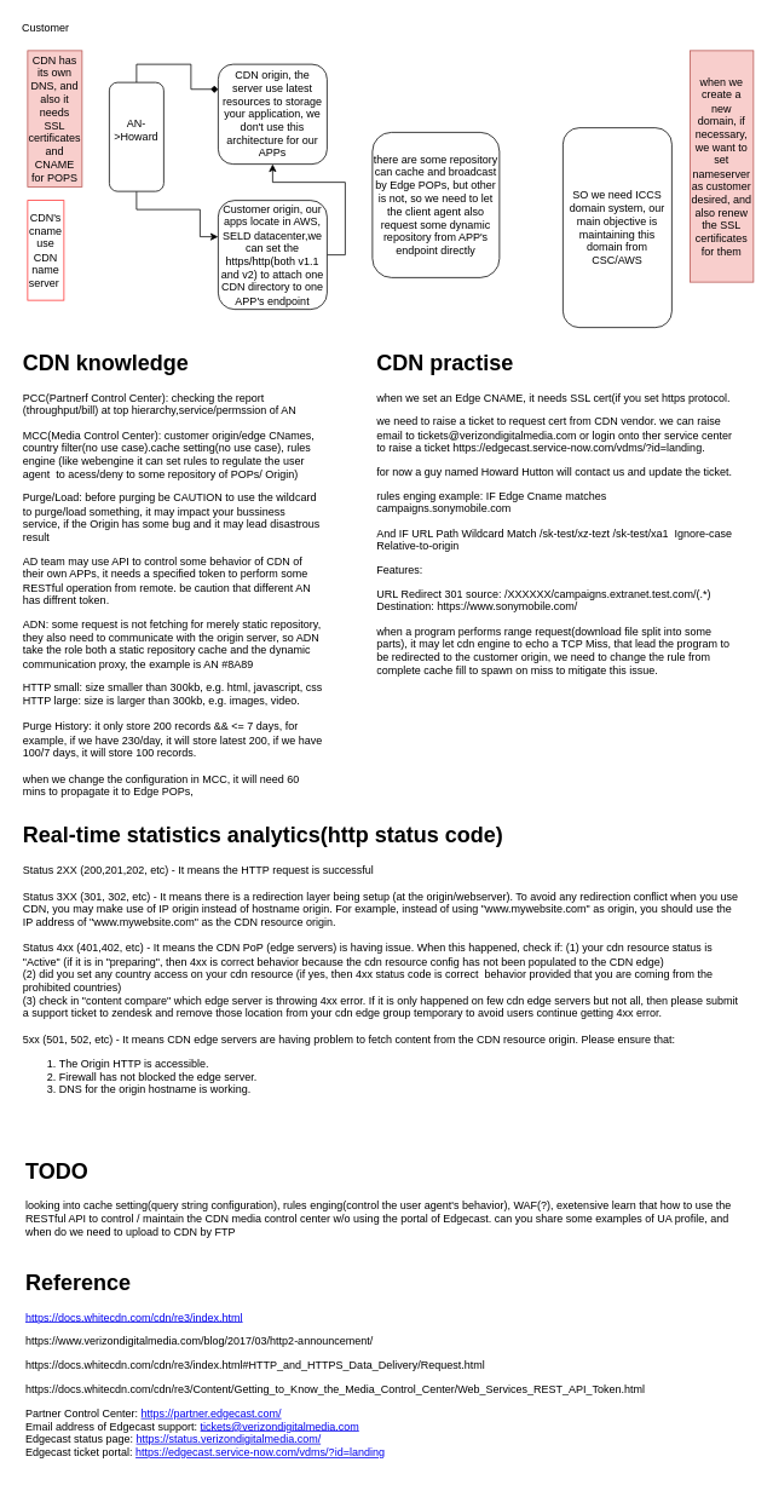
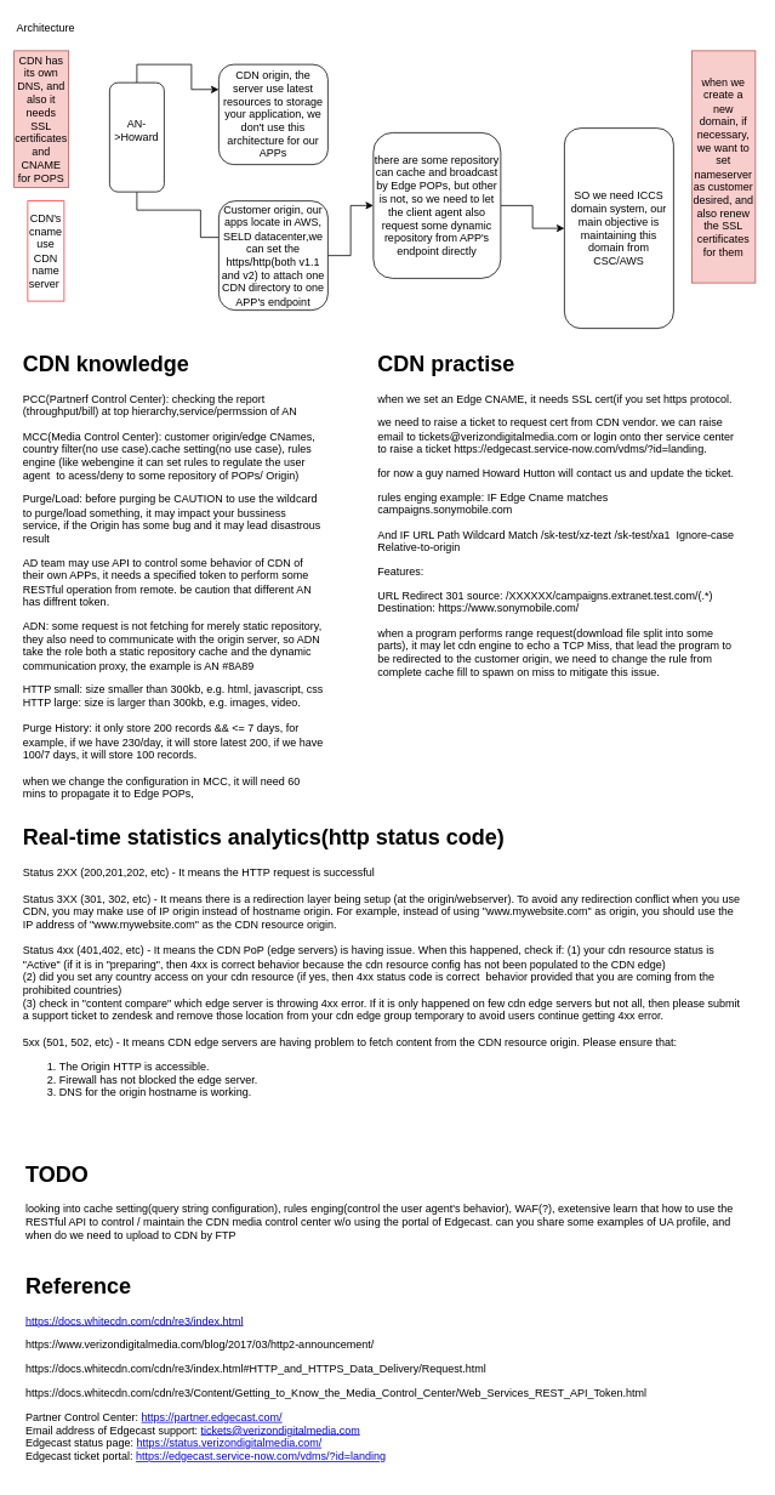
  <mxCell id="0" />
  <mxCell id="1" parent="0" />
- <mxCell id="2" value="Customer" style="text;html=1;strokeColor=none;fillColor=none;align=center;verticalAlign=middle;whiteSpace=wrap;rounded=0;" parent="1" vertex="1"><mxGeometry x="30" y="20" width="40" height="20" as="geometry" /></mxCell>
- <mxCell id="3" style="edgeStyle=orthogonalEdgeStyle;rounded=0;orthogonalLoop=1;jettySize=auto;html=1;exitX=0.5;exitY=1;exitDx=0;exitDy=0;" parent="1" source="5" target="10" edge="1"><mxGeometry relative="1" as="geometry"><mxPoint x="230" y="280" as="targetPoint" /><Array as="points"><mxPoint x="150" y="230" /><mxPoint x="220" y="230" /><mxPoint x="220" y="260" /></Array></mxGeometry></mxCell>
- <mxCell id="4" style="edgeStyle=orthogonalEdgeStyle;rounded=0;orthogonalLoop=1;jettySize=auto;html=1;exitX=0.5;exitY=0;exitDx=0;exitDy=0;entryX=0;entryY=0.25;entryDx=0;entryDy=0;endArrow=diamond;" parent="1" source="5" target="8" edge="1"><mxGeometry relative="1" as="geometry" /></mxCell>
+ <mxCell id="2" value="Architecture" style="text;html=1;strokeColor=none;fillColor=none;align=center;verticalAlign=middle;whiteSpace=wrap;rounded=0;" parent="1" vertex="1"><mxGeometry x="30" y="20" width="40" height="20" as="geometry" /></mxCell>
+ <mxCell id="3" style="edgeStyle=orthogonalEdgeStyle;rounded=0;orthogonalLoop=1;jettySize=auto;html=1;exitX=0.5;exitY=1;exitDx=0;exitDy=0;endArrow=none;" parent="1" source="5" target="10" edge="1"><mxGeometry relative="1" as="geometry"><mxPoint x="230" y="280" as="targetPoint" /><Array as="points"><mxPoint x="150" y="230" /><mxPoint x="220" y="230" /><mxPoint x="220" y="260" /></Array></mxGeometry></mxCell>
+ <mxCell id="4" style="edgeStyle=orthogonalEdgeStyle;rounded=0;orthogonalLoop=1;jettySize=auto;html=1;exitX=0.5;exitY=0;exitDx=0;exitDy=0;entryX=0;entryY=0.25;entryDx=0;entryDy=0;" parent="1" source="5" target="8" edge="1"><mxGeometry relative="1" as="geometry" /></mxCell>
  <mxCell id="5" value="AN-&amp;gt;Howard&lt;br&gt;&lt;br&gt;" style="rounded=1;whiteSpace=wrap;html=1;" parent="1" vertex="1"><mxGeometry x="120" y="90" width="60" height="120" as="geometry" /></mxCell>
- <mxCell id="6" value="CDN has its own DNS, and also it needs SSL certificates and CNAME for POPS" style="text;html=1;strokeColor=#b85450;fillColor=#f8cecc;align=center;verticalAlign=middle;whiteSpace=wrap;rounded=0;" parent="1" vertex="1"><mxGeometry x="30" y="55" width="60" height="150" as="geometry" /></mxCell>
+ <mxCell id="6" value="CDN has its own DNS, and also it needs SSL certificates and CNAME for POPS" style="text;html=1;strokeColor=#b85450;fillColor=#f8cecc;align=center;verticalAlign=middle;whiteSpace=wrap;rounded=0;" parent="1" vertex="1"><mxGeometry x="15" y="55" width="60" height="150" as="geometry" /></mxCell>
  <mxCell id="7" value="CDN's cname use CDN name server&amp;nbsp;" style="text;html=1;strokeColor=#FF3333;fillColor=none;align=center;verticalAlign=middle;whiteSpace=wrap;rounded=0;" parent="1" vertex="1"><mxGeometry x="30" y="220" width="40" height="110" as="geometry" /></mxCell>
  <mxCell id="8" value="CDN origin, the server use latest resources to storage your application, we don't use this architecture for our APPs" style="rounded=1;whiteSpace=wrap;html=1;" parent="1" vertex="1"><mxGeometry x="240" y="70" width="120" height="110" as="geometry" /></mxCell>
- <mxCell id="9" style="edgeStyle=orthogonalEdgeStyle;rounded=0;orthogonalLoop=1;jettySize=auto;html=1;exitX=1;exitY=0.5;exitDx=0;exitDy=0;" parent="1" source="10" target="8" edge="1"><mxGeometry relative="1" as="geometry"><mxPoint x="470" y="280" as="targetPoint" /></mxGeometry></mxCell>
+ <mxCell id="9" style="edgeStyle=orthogonalEdgeStyle;rounded=0;orthogonalLoop=1;jettySize=auto;html=1;exitX=1;exitY=0.5;exitDx=0;exitDy=0;" parent="1" source="10" target="12" edge="1"><mxGeometry relative="1" as="geometry"><mxPoint x="470" y="280" as="targetPoint" /></mxGeometry></mxCell>
  <mxCell id="10" value="Customer origin, our apps locate in AWS, SELD datacenter,we can set the https/http(both v1.1 and v2) to attach one CDN directory to one APP's endpoint" style="rounded=1;whiteSpace=wrap;html=1;" parent="1" vertex="1"><mxGeometry x="240" y="220" width="120" height="120" as="geometry" /></mxCell>
+ <mxCell id="11" style="edgeStyle=orthogonalEdgeStyle;rounded=0;orthogonalLoop=1;jettySize=auto;html=1;" parent="1" source="12" target="13" edge="1"><mxGeometry relative="1" as="geometry"><mxPoint x="620" y="250" as="targetPoint" /></mxGeometry></mxCell>
  <mxCell id="12" value="there are some repository can cache and broadcast by Edge POPs, but other is not, so we need to let the client agent also request some dynamic repository from APP's endpoint directly" style="rounded=1;whiteSpace=wrap;html=1;" parent="1" vertex="1"><mxGeometry x="410" y="145" width="140" height="160" as="geometry" /></mxCell>
  <mxCell id="13" value="SO we need ICCS domain system, our main objective is maintaining this domain from CSC/AWS" style="rounded=1;whiteSpace=wrap;html=1;" parent="1" vertex="1"><mxGeometry x="620" y="140" width="120" height="220" as="geometry" /></mxCell>
  <mxCell id="14" value="when we create a new domain, if necessary, we want to set nameserver as customer desired, and also renew the SSL certificates for them" style="rounded=0;whiteSpace=wrap;html=1;strokeColor=#b85450;fillColor=#f8cecc;" parent="1" vertex="1"><mxGeometry x="760" y="55" width="70" height="255" as="geometry" /></mxCell>
  <mxCell id="15" value="&lt;h1&gt;CDN knowledge&lt;/h1&gt;&lt;p&gt;PCC(Partnerf Control Center): checking the report (throughput/bill) at top hierarchy,service/permssion of AN&lt;/p&gt;&lt;p&gt;MCC(Media Control Center): customer origin/edge CNames, country filter(no use case).cache setting(no use case), rules engine (like webengine it can set rules to regulate the user agent&amp;nbsp; to acess/deny to some repository of POPs/ Origin)&lt;/p&gt;&lt;p&gt;Purge/Load: before purging be CAUTION to use the wildcard to purge/load something, it may impact your bussiness service, if the Origin has some bug and it may lead disastrous result&lt;/p&gt;&lt;p&gt;AD team may use API to control some behavior of CDN of their own APPs, it needs a specified token to perform some RESTful operation from remote. be caution that different AN has diffrent token.&amp;nbsp;&lt;/p&gt;&lt;p&gt;ADN: some request is not fetching for merely static repository, they also need to communicate with the origin server, so ADN take the role both a static repository cache and the dynamic communication proxy, the example is AN #8A89&lt;/p&gt;HTTP small: size smaller than 300kb, e.g. html, javascript, css&lt;br&gt;HTTP large: size is larger than 300kb, e.g. images, video.&lt;br&gt;&lt;br&gt;Purge History: it only store 200 records &amp;amp;&amp;amp; &amp;lt;= 7 days, for example, if we have 230/day, it will store latest 200, if we have 100/7 days, it will store 100 records.&lt;br&gt;&lt;br&gt;when we change the configuration in MCC, it will need 60 mins to propagate it to Edge POPs,&lt;br&gt;&lt;br&gt;" style="text;html=1;strokeColor=none;fillColor=none;spacing=5;spacingTop=-20;whiteSpace=wrap;overflow=hidden;rounded=0;" parent="1" vertex="1"><mxGeometry x="20" y="380" width="340" height="530" as="geometry" /></mxCell>
  <mxCell id="16" value="&lt;h1&gt;CDN practise&lt;/h1&gt;&lt;p&gt;when we set an Edge CNAME, it needs SSL cert(if you set https protocol.&lt;/p&gt;&lt;p&gt;we need to raise a ticket to request cert from CDN vendor. we can raise email to&amp;nbsp;tickets@verizondigitalmedia.com or login onto ther service center to raise a ticket&amp;nbsp;https://edgecast.service-now.com/vdms/?id=landing.&lt;/p&gt;&lt;p&gt;for now a guy named Howard Hutton will contact us and update the ticket.&lt;/p&gt;&lt;p&gt;rules enging example:&amp;nbsp;&lt;span&gt;IF Edge Cname matches campaigns.sonymobile.com&amp;nbsp;&lt;/span&gt;&lt;/p&gt;&lt;p&gt;And IF URL Path Wildcard Match /sk-test/xz-tezt /sk-test/xa1&amp;nbsp; Ignore-case Relative-to-origin&amp;nbsp;&lt;/p&gt;&lt;p&gt;Features:&amp;nbsp;&lt;/p&gt;&lt;p&gt;URL Redirect 301 source: /XXXXXX/campaigns.extranet.test.com/(.*) Destination: https://www.sonymobile.com/&lt;/p&gt;&lt;p&gt;when a program performs range request(download file split into some parts), it may let cdn engine to echo a TCP Miss, that lead the program to be redirected to the customer origin, we need to change the rule from complete cache fill to spawn on miss to mitigate this issue.&lt;/p&gt;&lt;p&gt;&lt;br&gt;&lt;/p&gt;" style="text;html=1;strokeColor=none;fillColor=none;spacing=5;spacingTop=-20;whiteSpace=wrap;overflow=hidden;rounded=0;" parent="1" vertex="1"><mxGeometry x="410" y="380" width="410" height="520" as="geometry" /></mxCell>
  <mxCell id="17" value="&lt;h1&gt;TODO&lt;/h1&gt;&lt;div&gt;looking into cache setting(query string configuration), rules enging(control the user agent's behavior), WAF(?), exetensive learn that how to use the RESTful API to control / maintain the CDN media control center w/o using the portal of Edgecast. can you share some examples of UA profile, and when do we need to upload to CDN by FTP&lt;/div&gt;" style="text;html=1;strokeColor=none;fillColor=none;spacing=5;spacingTop=-20;whiteSpace=wrap;overflow=hidden;rounded=0;" parent="1" vertex="1"><mxGeometry x="23" y="1270" width="800" height="120" as="geometry" /></mxCell>
  <mxCell id="18" value="&lt;h1&gt;Reference&lt;/h1&gt;&lt;p&gt;&lt;a href=&quot;https://docs.whitecdn.com/cdn/re3/index.html&quot;&gt;https://docs.whitecdn.com/cdn/re3/index.html&lt;/a&gt;&lt;br&gt;&lt;/p&gt;&lt;p&gt;https://www.verizondigitalmedia.com/blog/2017/03/http2-announcement/&lt;br&gt;&lt;/p&gt;&lt;p&gt;https://docs.whitecdn.com/cdn/re3/index.html#HTTP_and_HTTPS_Data_Delivery/Request.html&lt;br&gt;&lt;/p&gt;&lt;p&gt;https://docs.whitecdn.com/cdn/re3/Content/Getting_to_Know_the_Media_Control_Center/Web_Services_REST_API_Token.html&lt;br&gt;&lt;/p&gt;&lt;div&gt;&lt;span&gt;Partner Control Center: &lt;/span&gt;&lt;a href=&quot;https://partner.edgecast.com/&quot;&gt;&lt;span&gt;https://partner.edgecast.com/&lt;/span&gt;&lt;/a&gt;&lt;/div&gt;&lt;div&gt;&lt;span&gt;Email address of Edgecast support: &lt;/span&gt;&lt;a href=&quot;mailto:tickets@verizondigitalmedia.com&quot;&gt;&lt;span&gt;tickets@verizondigitalmedia.com&lt;/span&gt;&lt;/a&gt;&lt;/div&gt;&lt;div&gt;&lt;span&gt;Edgecast status page: &lt;/span&gt;&lt;a href=&quot;https://status.verizondigitalmedia.com/&quot;&gt;&lt;span&gt;https://status.verizondigitalmedia.com/&lt;/span&gt;&lt;/a&gt;&lt;/div&gt;&lt;div&gt;&lt;span&gt;Edgecast ticket portal: &lt;/span&gt;&lt;a href=&quot;https://edgecast.service-now.com/vdms/?id=landing&quot;&gt;&lt;span&gt;https://edgecast.service-now.com/vdms/?id=landing&lt;/span&gt;&lt;/a&gt;&lt;/div&gt;" style="text;html=1;strokeColor=none;fillColor=none;spacing=5;spacingTop=-20;whiteSpace=wrap;overflow=hidden;rounded=0;" parent="1" vertex="1"><mxGeometry x="23" y="1393" width="800" height="227" as="geometry" /></mxCell>
  <mxCell id="19" value="&lt;h1&gt;Real-time statistics analytics(http status code)&lt;/h1&gt;&lt;div&gt;&lt;div&gt;&lt;span&gt;Status 2XX&lt;/span&gt;&lt;span&gt;&amp;nbsp;(200,201,202, etc) - It means the HTTP request is successful&lt;/span&gt;&lt;/div&gt;&lt;div&gt;&lt;br&gt;&lt;/div&gt;&lt;div&gt;&lt;span&gt;Status 3XX&lt;/span&gt;&lt;span&gt;&amp;nbsp;(301, 302, etc) - It means there is a redirection layer being setup (at the origin/webserver). To avoid any redirection conflict when you use CDN, you may make use of IP origin instead of hostname origin. For example, instead of using &quot;www.mywebsite.com&quot; as origin, you should use the IP address of &quot;www.mywebsite.com&quot; as the CDN resource origin.&lt;/span&gt;&lt;/div&gt;&lt;div&gt;&lt;br&gt;&lt;/div&gt;&lt;div&gt;&lt;span&gt;Status 4xx&lt;/span&gt;&lt;span&gt;&amp;nbsp;(401,402, etc) - It means the CDN PoP (edge servers) is having issue. When this happened, check if: (1) your cdn resource status is &quot;Active&quot; (if it is in &quot;preparing&quot;, then 4xx is correct behavior because the cdn resource config has not been populated to the CDN edge)&amp;nbsp;&lt;/span&gt;&lt;/div&gt;&lt;div&gt;&lt;span&gt;(2) did you set any country access on your cdn resource (if yes, then 4xx status code is correct&amp;nbsp; behavior provided that you are coming from the prohibited countries)&lt;/span&gt;&lt;/div&gt;&lt;div&gt;&lt;span&gt;(3) check in &quot;content compare&quot; which edge server is throwing 4xx error. If it is only happened on few cdn edge servers but not all, then please submit a support ticket to zendesk and remove those location from your cdn edge group temporary to avoid users continue getting 4xx error.&lt;/span&gt;&lt;/div&gt;&lt;div&gt;&lt;br&gt;&lt;/div&gt;&lt;div&gt;&lt;span&gt;5xx&lt;/span&gt;&lt;span&gt;&amp;nbsp;(501, 502, etc) - It means CDN edge servers are having problem to fetch content from the CDN resource origin. Please ensure that:&lt;/span&gt;&lt;/div&gt;&lt;div&gt;&lt;ol&gt;&lt;li&gt;&lt;span&gt;The Origin HTTP is accessible.&lt;/span&gt;&lt;/li&gt;&lt;li&gt;&lt;span&gt;Firewall has not blocked the edge server.&lt;/span&gt;&lt;/li&gt;&lt;li&gt;&lt;span&gt;DNS for the origin hostname is working.&lt;/span&gt;&lt;/li&gt;&lt;/ol&gt;&lt;/div&gt;&lt;/div&gt;" style="text;html=1;strokeColor=none;fillColor=none;spacing=5;spacingTop=-20;whiteSpace=wrap;overflow=hidden;rounded=0;" parent="1" vertex="1"><mxGeometry x="20" y="900" width="800" height="360" as="geometry" /></mxCell>
